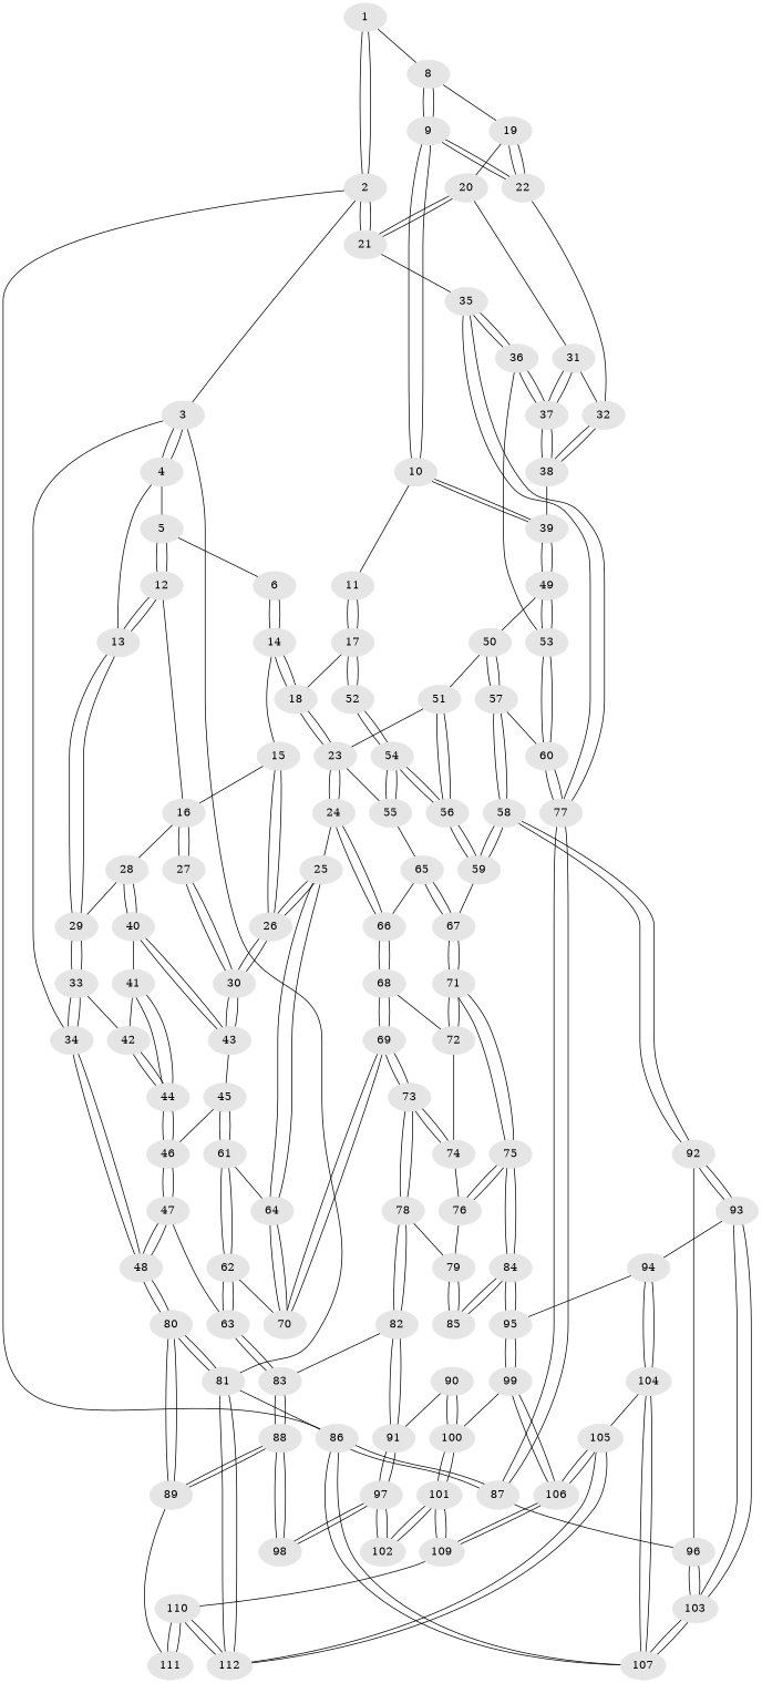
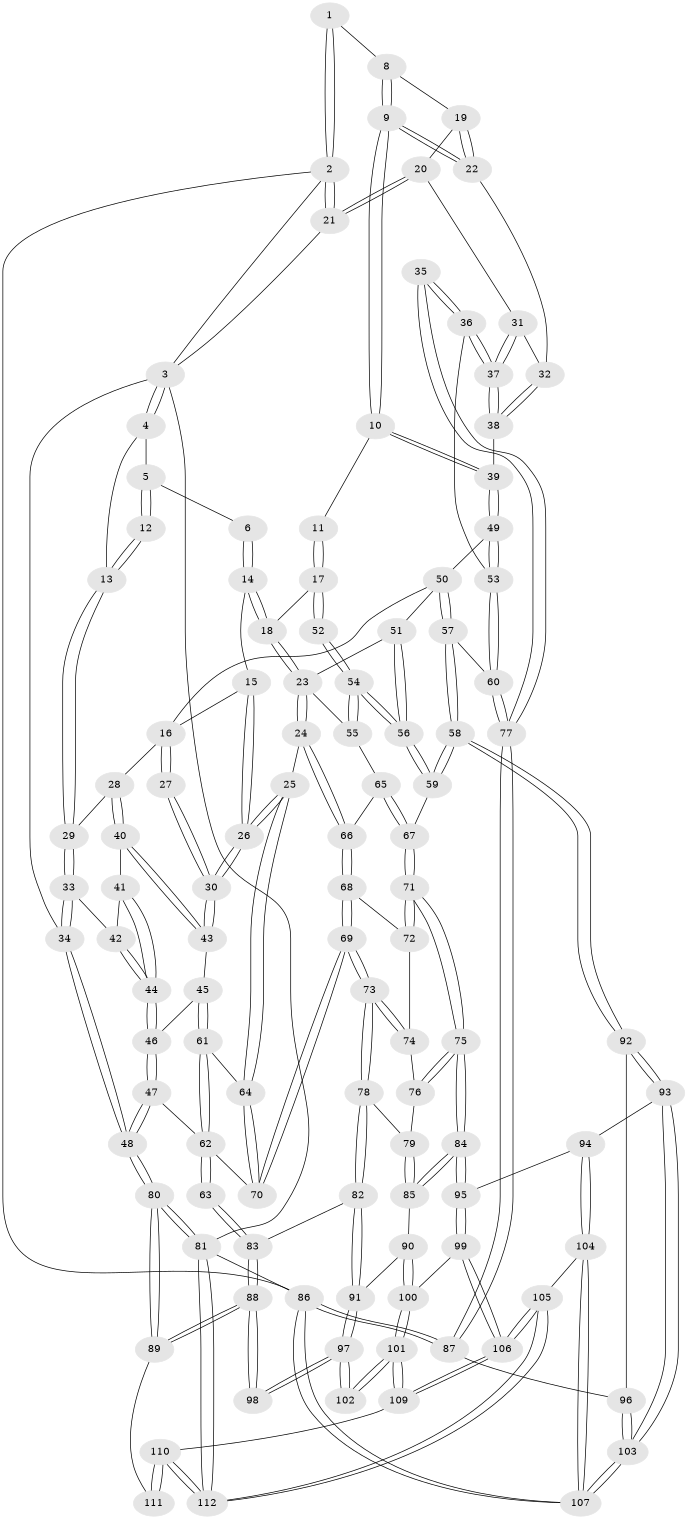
  graph {
    node [color=gray90 style=filled]
    1
    2
    8
    3
    21
    86
    9
    19
    4
    34
    81
    35
    87
    107
    5
    13
    48
    112
    6
    12
    29
    14
    16
    15
    18
    11
    17
    10
    22
    20
    39
    32
    49
    52
    27
    28
    33
    26
    23
    30
    54
    24
    55
    31
    37
    36
    77
    38
    25
    66
    65
    64
    68
    70
    43
    40
    41
    42
    45
    44
    80
    53
    60
    50
    46
    61
    47
    62
    63
    83
    89
    51
    57
    56
    58
    59
    67
    92
    96
    93
    71
    88
    69
    72
    75
    73
    74
    78
    76
    84
    79
    82
    85
    95
    91
    90
    111
    97
    98
    99
    100
    103
    101
    102
    94
    104
    105
    106
    109
    110
    1 -- 2
    1 -- 2
    1 -- 8
    2 -- 3
    2 -- 21
    2 -- 21
    2 -- 86
    8 -- 9
    8 -- 9
    8 -- 19
    3 -- 4
    3 -- 4
    3 -- 34
    3 -- 81
-   21 -- 35
+   21 -- 3
    86 -- 87
    86 -- 87
    86 -- 107
    86 -- 107
    9 -- 10
    9 -- 10
    9 -- 22
    9 -- 22
    19 -- 22
    19 -- 22
    19 -- 20
    4 -- 5
    4 -- 13
    34 -- 48
    34 -- 48
    81 -- 86
    81 -- 112
    81 -- 112
    35 -- 36
    35 -- 36
    35 -- 77
    35 -- 77
    87 -- 96
    5 -- 6
    5 -- 12
    5 -- 12
    13 -- 29
    13 -- 29
    48 -- 80
    48 -- 80
    6 -- 14
    6 -- 14
    12 -- 13
    12 -- 13
-   12 -- 16
+   50 -- 16
    29 -- 33
    29 -- 33
    14 -- 15
    14 -- 18
    14 -- 18
    16 -- 27
    16 -- 27
    16 -- 28
    15 -- 16
    15 -- 26
    15 -- 26
    18 -- 23
    18 -- 23
    11 -- 17
    11 -- 17
    17 -- 18
    17 -- 52
    17 -- 52
    10 -- 11
    10 -- 39
    10 -- 39
    22 -- 32
    20 -- 21
    20 -- 21
    20 -- 31
    39 -- 49
    39 -- 49
    32 -- 38
    32 -- 38
    49 -- 53
    49 -- 53
    49 -- 50
    52 -- 54
    52 -- 54
    27 -- 30
    27 -- 30
    28 -- 29
    28 -- 40
    28 -- 40
    33 -- 34
    33 -- 34
    33 -- 42
    26 -- 30
    26 -- 30
    23 -- 24
    23 -- 24
    23 -- 55
    30 -- 43
    30 -- 43
    54 -- 55
    54 -- 55
    54 -- 56
    54 -- 56
    24 -- 25
    24 -- 66
    24 -- 66
    55 -- 65
    31 -- 32
    31 -- 37
    31 -- 37
    37 -- 38
    37 -- 38
    36 -- 37
    36 -- 37
    36 -- 53
    77 -- 87
    77 -- 87
    38 -- 39
    25 -- 26
    25 -- 26
    25 -- 64
    25 -- 64
    66 -- 68
    66 -- 68
    65 -- 66
    65 -- 67
    65 -- 67
    64 -- 70
    64 -- 70
    68 -- 69
    68 -- 69
    68 -- 72
    43 -- 45
    40 -- 43
    40 -- 43
    40 -- 41
    41 -- 42
    41 -- 44
    41 -- 44
    42 -- 44
    42 -- 44
    45 -- 46
    45 -- 61
    45 -- 61
    44 -- 46
    44 -- 46
    80 -- 81
    80 -- 81
    80 -- 89
    80 -- 89
    53 -- 60
    53 -- 60
    60 -- 77
    60 -- 77
    50 -- 51
    50 -- 57
    50 -- 57
    46 -- 47
    46 -- 47
    61 -- 64
    61 -- 62
    61 -- 62
    47 -- 48
    47 -- 48
-   47 -- 63
+   47 -- 62
    62 -- 70
    62 -- 63
    62 -- 63
    63 -- 83
    63 -- 83
    83 -- 88
    83 -- 88
    89 -- 111
    51 -- 23
    51 -- 56
    51 -- 56
    57 -- 60
    57 -- 58
    57 -- 58
    56 -- 59
    56 -- 59
    58 -- 59
    58 -- 59
    58 -- 92
    58 -- 92
    59 -- 67
    67 -- 71
    67 -- 71
    92 -- 96
    92 -- 93
    92 -- 93
    96 -- 103
    96 -- 103
    93 -- 103
    93 -- 103
    93 -- 94
    71 -- 72
    71 -- 72
    71 -- 75
    71 -- 75
    88 -- 89
    88 -- 89
    88 -- 98
    88 -- 98
    69 -- 70
    69 -- 70
    69 -- 73
    69 -- 73
    72 -- 74
    75 -- 76
    75 -- 76
    75 -- 84
    75 -- 84
    73 -- 74
    73 -- 74
    73 -- 78
    73 -- 78
    74 -- 76
    78 -- 79
    78 -- 82
    78 -- 82
    76 -- 79
    84 -- 85
    84 -- 85
    84 -- 95
    84 -- 95
    79 -- 85
    79 -- 85
    82 -- 83
    82 -- 91
    82 -- 91
+   85 -- 90
    95 -- 99
    95 -- 99
    91 -- 97
    91 -- 97
    90 -- 91
    90 -- 100
    90 -- 100
    97 -- 98
    97 -- 98
    97 -- 102
    97 -- 102
    99 -- 100
    99 -- 106
    99 -- 106
    100 -- 101
    100 -- 101
    103 -- 107
    103 -- 107
    101 -- 102
    101 -- 102
    101 -- 109
    101 -- 109
    94 -- 95
    94 -- 104
    94 -- 104
    104 -- 107
    104 -- 107
    104 -- 105
    105 -- 112
    105 -- 112
    105 -- 106
    105 -- 106
    106 -- 109
    106 -- 109
    109 -- 110
    110 -- 112
    110 -- 112
    110 -- 111
    110 -- 111
  }
